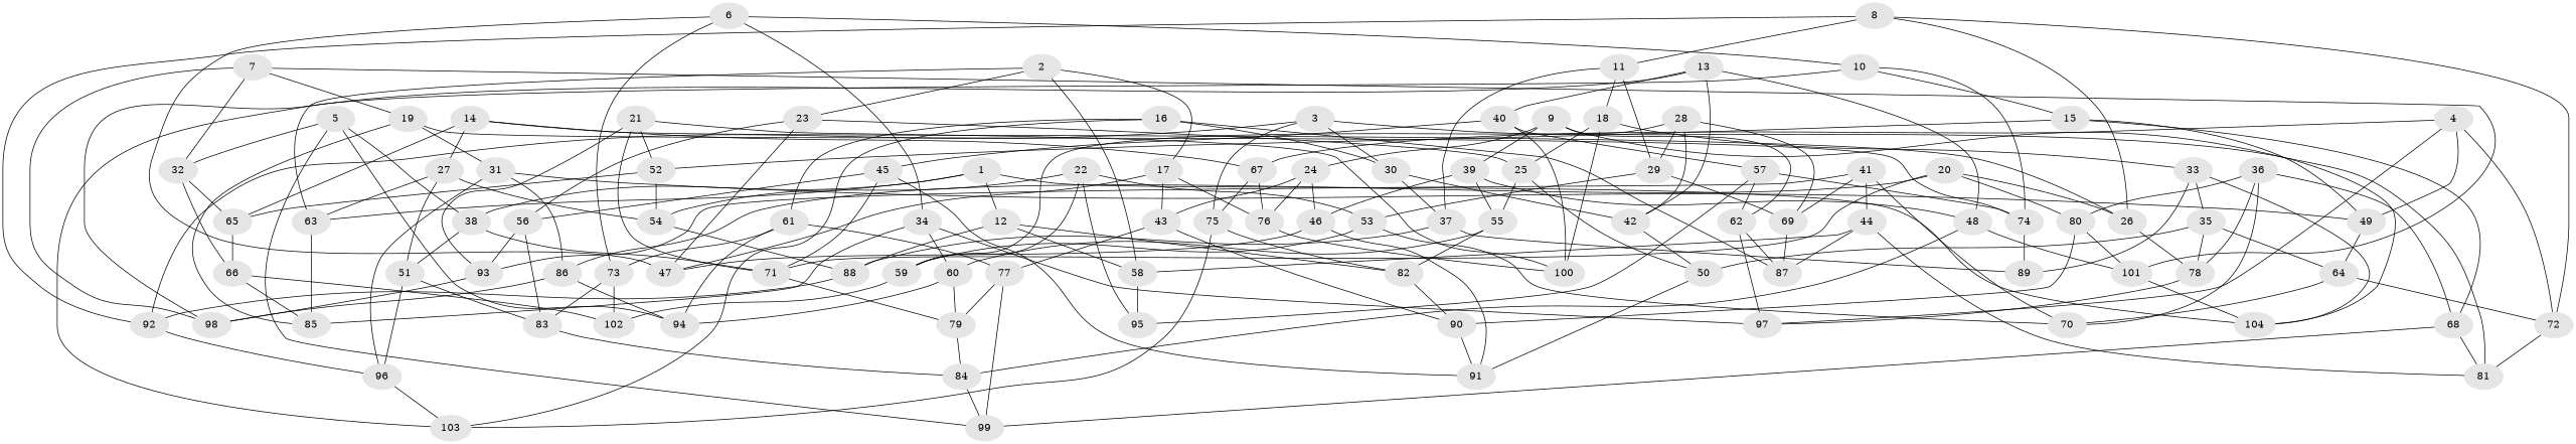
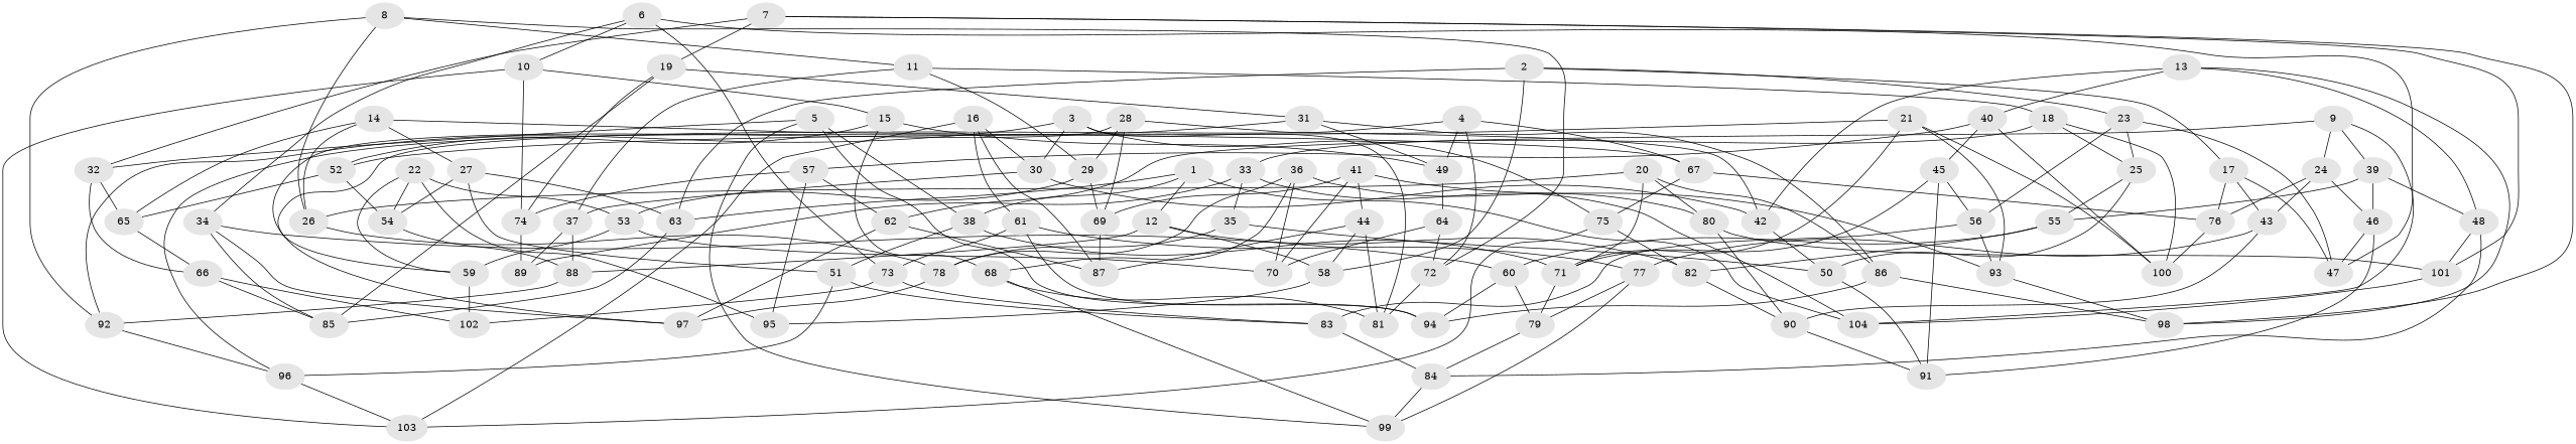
  graph {
    node [color=gray90 style=filled]
    1
    12
    38
    63
    104
    58
    82
    88
    71
    51
    85
    2
    17
    23
    47
    43
    76
    25
    56
    95
    3
    30
    75
    81
    92
    37
    42
    103
    96
    4
    49
    67
    72
    97
    64
    5
    32
    94
    99
    65
    66
    6
    10
    34
    73
    15
    74
    60
    102
    83
    7
    19
    98
    101
    31
    8
    11
    26
    18
    29
    78
    9
    24
    39
    62
    46
    48
    55
    87
    52
    68
    89
    33
    100
    53
    69
    90
    13
    40
    45
    57
    50
    84
    14
    27
    54
    16
    61
    77
    35
    86
    20
    80
    79
    21
    93
    22
    59
    70
    91
    28
    36
    41
    44
    1 -- 12
    1 -- 38
    1 -- 63
    1 -- 104
    12 -- 58
    12 -- 82
    12 -- 88
    38 -- 71
    38 -- 51
    63 -- 85
    58 -- 95
    82 -- 90
    88 -- 92
    71 -- 79
    51 -- 96
    51 -- 83
    2 -- 63
    2 -- 58
    2 -- 17
    2 -- 23
    17 -- 47
    17 -- 43
    17 -- 76
    23 -- 47
    23 -- 25
    23 -- 56
    43 -- 90
    43 -- 77
    76 -- 100
    25 -- 55
    25 -- 50
    56 -- 83
    56 -- 93
    3 -- 30
    3 -- 75
    3 -- 81
    3 -- 92
    30 -- 37
    30 -- 42
    75 -- 82
    75 -- 103
    92 -- 96
    37 -- 88
    37 -- 89
    42 -- 50
    96 -- 103
    4 -- 49
    4 -- 67
    4 -- 72
    4 -- 97
    49 -- 64
    67 -- 76
    67 -- 75
    72 -- 81
    64 -- 72
    64 -- 70
    5 -- 38
    5 -- 32
    5 -- 94
    5 -- 99
    32 -- 65
    32 -- 66
    65 -- 66
    66 -- 85
    66 -- 102
    6 -- 47
    6 -- 10
    6 -- 34
    6 -- 73
    10 -- 103
    10 -- 15
    10 -- 74
    34 -- 85
    34 -- 97
    34 -- 60
    73 -- 102
    73 -- 83
    15 -- 49
    15 -- 52
    15 -- 68
    74 -- 89
    60 -- 94
    60 -- 79
    83 -- 84
    7 -- 32
    7 -- 19
    7 -- 98
    7 -- 101
    19 -- 85
    19 -- 74
    19 -- 31
    101 -- 104
    31 -- 96
    31 -- 49
    31 -- 86
    8 -- 92
    8 -- 72
    8 -- 11
    8 -- 26
    11 -- 37
    11 -- 18
    11 -- 29
    26 -- 78
    18 -- 25
    18 -- 33
    18 -- 100
    29 -- 53
    29 -- 69
    78 -- 97
    9 -- 104
    9 -- 24
    9 -- 39
    9 -- 62
    24 -- 43
    24 -- 76
    24 -- 46
    39 -- 46
    39 -- 48
    39 -- 55
    62 -- 97
    62 -- 87
    46 -- 47
    46 -- 91
    48 -- 101
    48 -- 84
    55 -- 82
    55 -- 60
    52 -- 65
    52 -- 54
    68 -- 81
    68 -- 99
    33 -- 104
    33 -- 89
    33 -- 35
    53 -- 59
    53 -- 70
    69 -- 87
    90 -- 91
    13 -- 42
    13 -- 98
    13 -- 48
    13 -- 40
    40 -- 100
    40 -- 45
    40 -- 57
    45 -- 71
    45 -- 56
    45 -- 91
    57 -- 95
    57 -- 74
    57 -- 62
    50 -- 91
    84 -- 99
    14 -- 67
    14 -- 65
    14 -- 26
    14 -- 27
    27 -- 63
    27 -- 51
    27 -- 54
    54 -- 88
    16 -- 30
    16 -- 103
    16 -- 87
    16 -- 61
    61 -- 94
    61 -- 73
    61 -- 77
    77 -- 99
    77 -- 79
-   35 -- 64
    35 -- 78
    35 -- 50
    86 -- 94
    86 -- 98
    20 -- 71
    20 -- 26
    20 -- 86
    20 -- 80
    80 -- 101
    80 -- 90
    79 -- 84
    21 -- 71
    21 -- 52
    21 -- 100
    21 -- 93
    93 -- 98
    22 -- 95
    22 -- 53
    22 -- 54
    22 -- 59
    59 -- 102
    28 -- 42
    28 -- 29
    28 -- 69
    28 -- 59
    36 -- 78
    36 -- 68
    36 -- 80
    36 -- 70
    41 -- 69
    41 -- 93
    41 -- 70
    41 -- 44
    44 -- 58
    44 -- 81
    44 -- 87
  }
